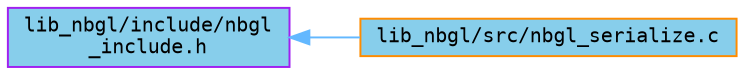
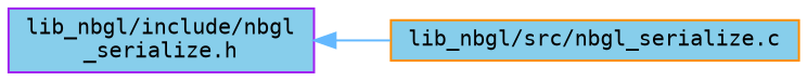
  digraph {
    rankdir=LR
    fontname="DejaVu Sans Mono"
    node [fillcolor=skyblue fontname="DejaVu Sans Mono" fontsize=10 shape=box style=filled]
-   n1 [color=purple fontcolor=black height=0.2 label="lib_nbgl/include/nbgl\l_include.h" width=0.4]
+   n1 [color=purple fontcolor=black height=0.2 label="lib_nbgl/include/nbgl\l_serialize.h" width=0.4]
    n2 [color=darkorange height=0.2 label="lib_nbgl/src/nbgl_serialize.c" width=0.4]
    n1 -> n2 [color=steelblue1 dir=back fontname="DejaVu Sans Mono" fontsize=10 labelfontname=Helvetica labelfontsize=10 style=solid]
  }
